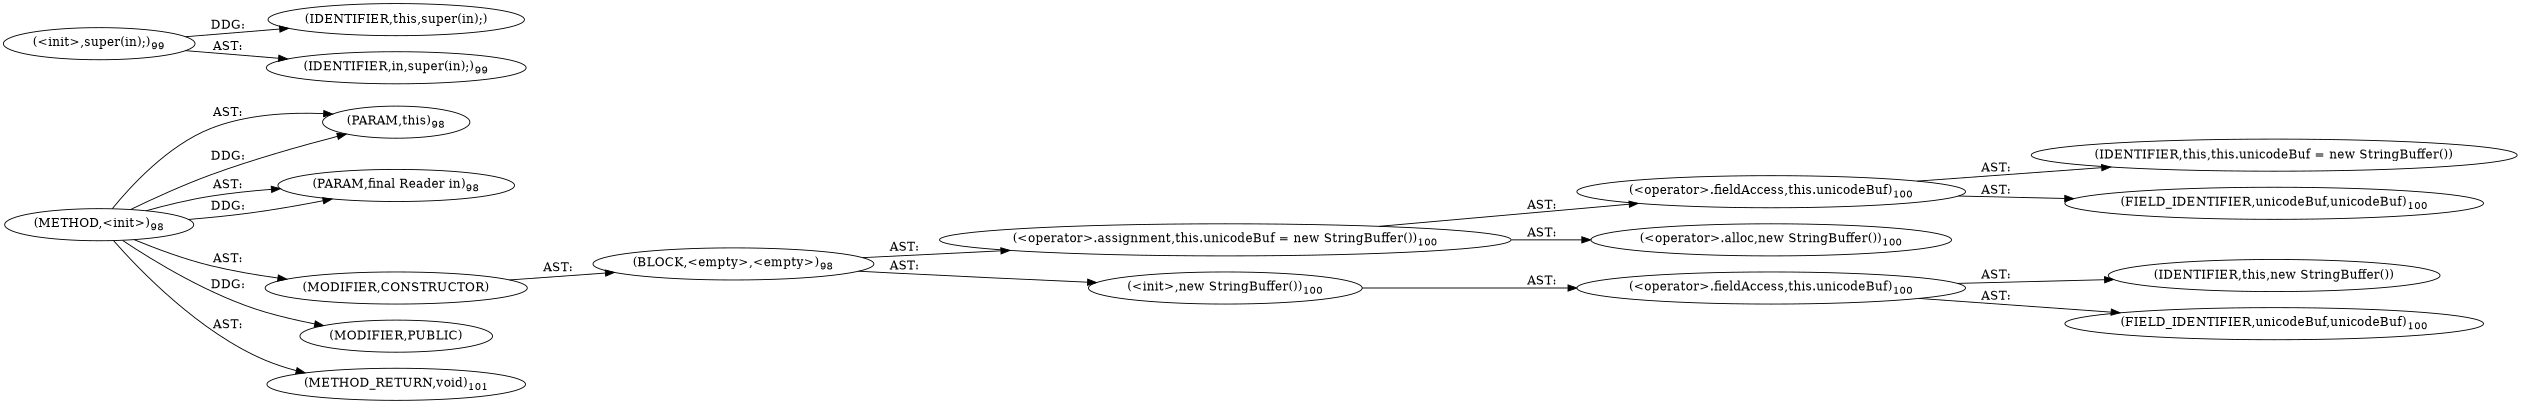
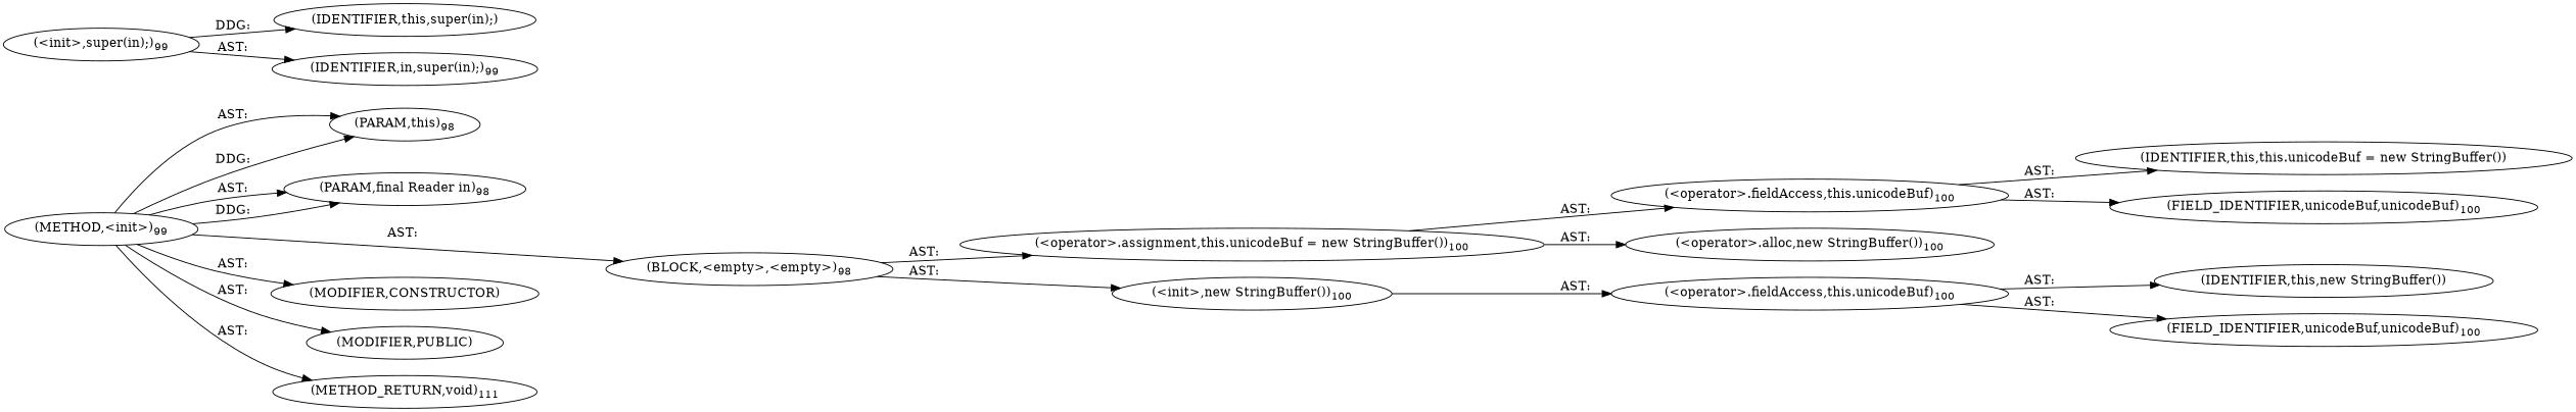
  digraph {
    rankdir=LR
-   n1 [label=<(METHOD,&lt;init&gt;)<SUB>98</SUB>>]
+   n1 [label=<(METHOD,&lt;init&gt;)<SUB>99</SUB>>]
    n2 [label=<(PARAM,this)<SUB>98</SUB>>]
    n3 [label=<(PARAM,final Reader in)<SUB>98</SUB>>]
    n4 [label=<(BLOCK,&lt;empty&gt;,&lt;empty&gt;)<SUB>98</SUB>>]
    n5 [label=<(MODIFIER,CONSTRUCTOR)>]
    n6 [label=<(MODIFIER,PUBLIC)>]
-   n7 [label=<(METHOD_RETURN,void)<SUB>101</SUB>>]
+   n7 [label=<(METHOD_RETURN,void)<SUB>111</SUB>>]
    n8 [label=<(&lt;operator&gt;.assignment,this.unicodeBuf = new StringBuffer())<SUB>100</SUB>>]
    n9 [label=<(&lt;init&gt;,new StringBuffer())<SUB>100</SUB>>]
    n10 [label=<(&lt;init&gt;,super(in);)<SUB>99</SUB>>]
    n11 [label=<(IDENTIFIER,this,super(in);)>]
    n12 [label=<(IDENTIFIER,in,super(in);)<SUB>99</SUB>>]
    n13 [label=<(&lt;operator&gt;.fieldAccess,this.unicodeBuf)<SUB>100</SUB>>]
    n14 [label=<(&lt;operator&gt;.alloc,new StringBuffer())<SUB>100</SUB>>]
    n15 [label=<(&lt;operator&gt;.fieldAccess,this.unicodeBuf)<SUB>100</SUB>>]
    n16 [label=<(IDENTIFIER,this,this.unicodeBuf = new StringBuffer())>]
    n17 [label=<(FIELD_IDENTIFIER,unicodeBuf,unicodeBuf)<SUB>100</SUB>>]
    n18 [label=<(IDENTIFIER,this,new StringBuffer())>]
    n19 [label=<(FIELD_IDENTIFIER,unicodeBuf,unicodeBuf)<SUB>100</SUB>>]
    n1 -> n2 [label="AST: "]
    n1 -> n2 [label="DDG: "]
    n1 -> n3 [label="AST: "]
    n1 -> n3 [label="DDG: "]
-   n5 -> n4 [label="AST: "]
+   n1 -> n4 [label="AST: "]
    n1 -> n5 [label="AST: "]
-   n1 -> n6 [label="DDG: "]
+   n1 -> n6 [label="AST: "]
    n1 -> n7 [label="AST: "]
    n4 -> n8 [label="AST: "]
    n4 -> n9 [label="AST: "]
    n8 -> n13 [label="AST: "]
    n8 -> n14 [label="AST: "]
    n9 -> n15 [label="AST: "]
    n10 -> n11 [label="DDG: "]
    n10 -> n12 [label="AST: "]
    n13 -> n16 [label="AST: "]
    n13 -> n17 [label="AST: "]
    n15 -> n18 [label="AST: "]
    n15 -> n19 [label="AST: "]
  }
